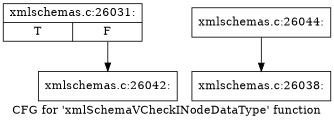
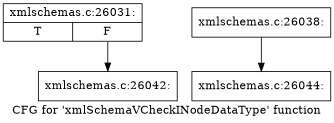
  digraph {
    label="CFG for 'xmlSchemaVCheckINodeDataType' function"
    node [shape=record]
    n1 [label="{xmlschemas.c:26031:|{<s0>T|<s1>F}}"]
    n2 [label="{xmlschemas.c:26042:}"]
    n3 [label="{xmlschemas.c:26038:}"]
    n4 [label="{xmlschemas.c:26044:}"]
    n1 -> n2 [tailport=s1]
-   n4 -> n3
+   n3 -> n4
  }
